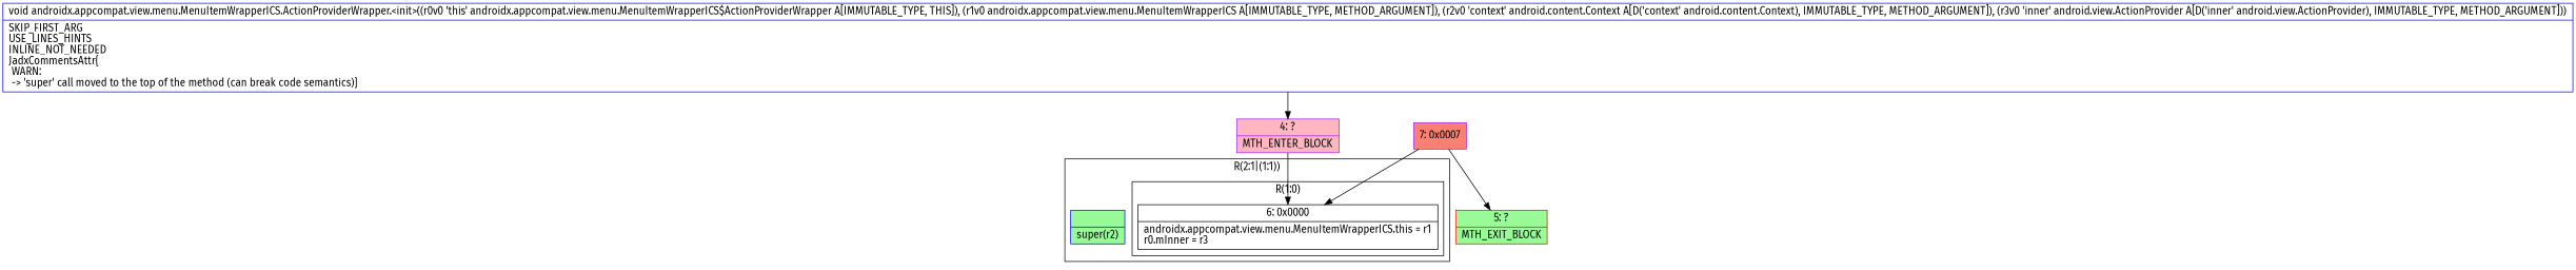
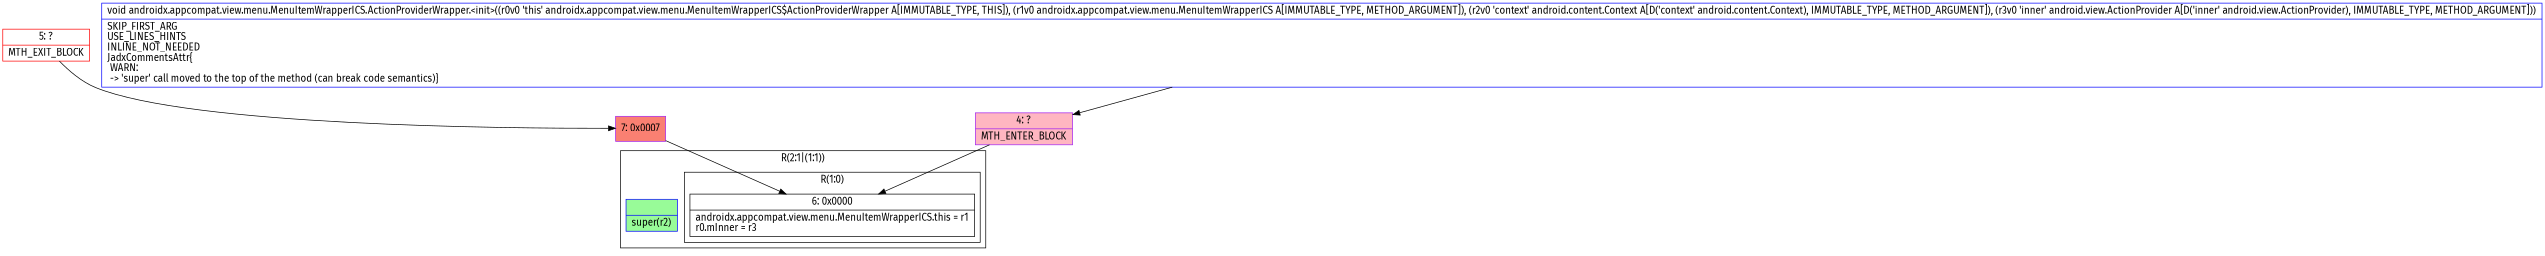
  digraph {
    fontname="Fira Sans"
    node [color=blue fillcolor=white fontname="Fira Sans" shape=record style=filled]
    edge [fontname="Fira Sans"]
    n1 [color=black label="{6\:\ 0x0000|androidx.appcompat.view.menu.MenuItemWrapperICS.this = r1\lr0.mInner = r3\l}"]
    n2 [fillcolor=palegreen label="{|super(r2)\l}"]
    n3 [color=purple fillcolor=salmon label="{7\:\ 0x0007}"]
-   n4 [color=red fillcolor=palegreen label="{5\:\ ?|MTH_EXIT_BLOCK\l}"]
+   n4 [color=red label="{5\:\ ?|MTH_EXIT_BLOCK\l}"]
    n5 [color=purple fillcolor=lightpink label="{4\:\ ?|MTH_ENTER_BLOCK\l}"]
    n6 [label="{void androidx.appcompat.view.menu.MenuItemWrapperICS.ActionProviderWrapper.\<init\>((r0v0 'this' androidx.appcompat.view.menu.MenuItemWrapperICS$ActionProviderWrapper A[IMMUTABLE_TYPE, THIS]), (r1v0 androidx.appcompat.view.menu.MenuItemWrapperICS A[IMMUTABLE_TYPE, METHOD_ARGUMENT]), (r2v0 'context' android.content.Context A[D('context' android.content.Context), IMMUTABLE_TYPE, METHOD_ARGUMENT]), (r3v0 'inner' android.view.ActionProvider A[D('inner' android.view.ActionProvider), IMMUTABLE_TYPE, METHOD_ARGUMENT]))  | SKIP_FIRST_ARG\lUSE_LINES_HINTS\lINLINE_NOT_NEEDED\lJadxCommentsAttr\{\l WARN: \l \-\> 'super' call moved to the top of the method (can break code semantics)\}\l}"]
    subgraph cluster_1 {
      label="R(2:1|(1:1))"
      n2
      subgraph cluster_2 {
        label="R(1:0)"
        n1
      }
    }
    n3 -> n1
-   n3 -> n4
+   n4 -> n3
    n5 -> n1
    n6 -> n5
  }
